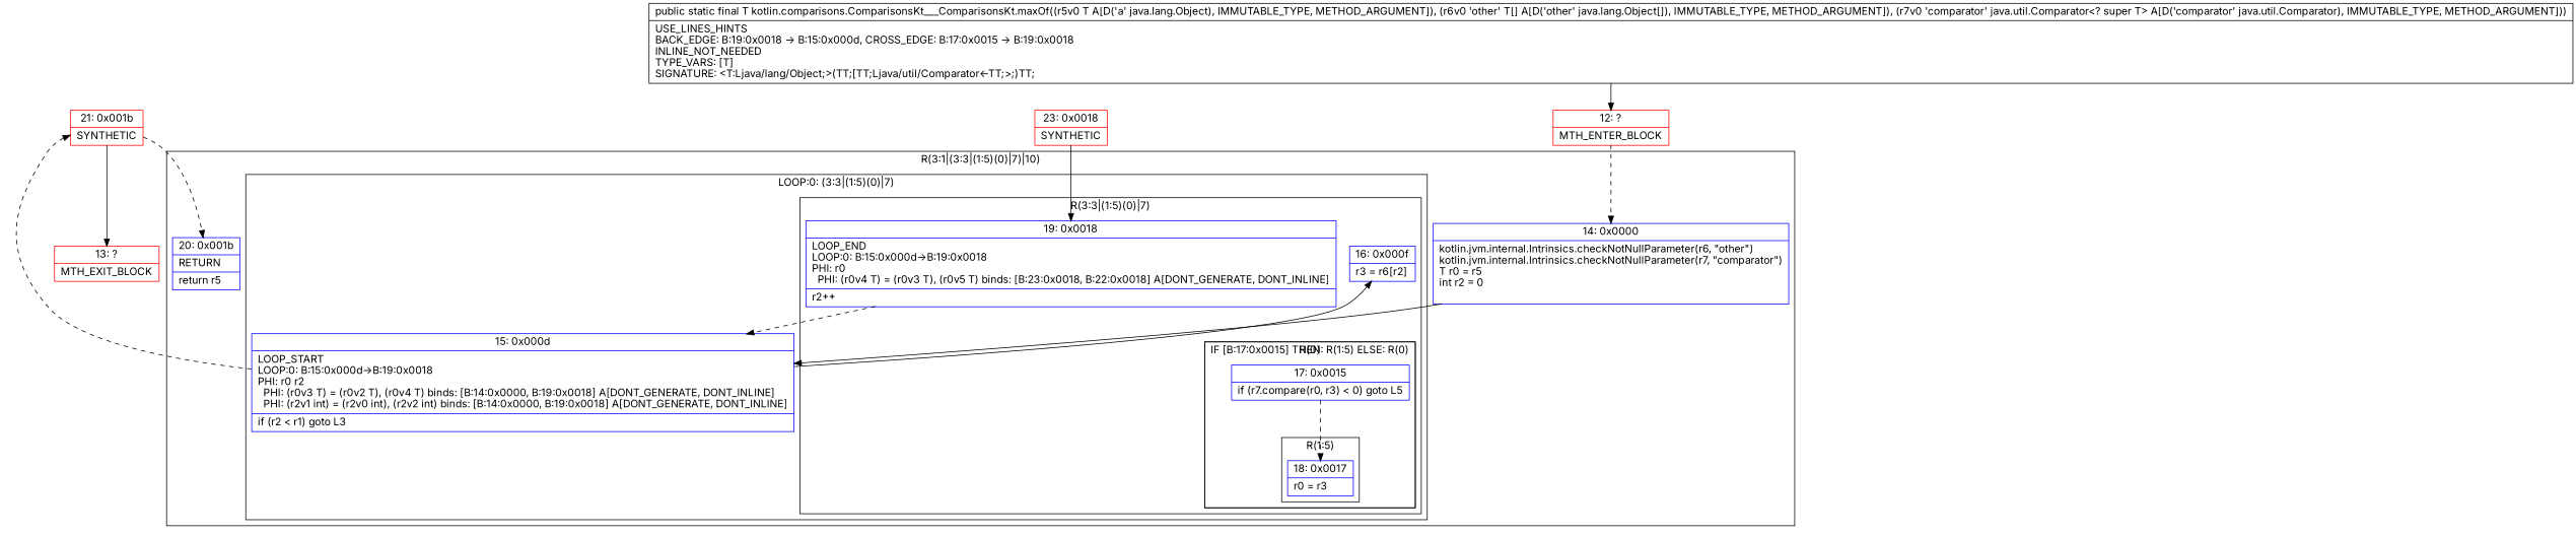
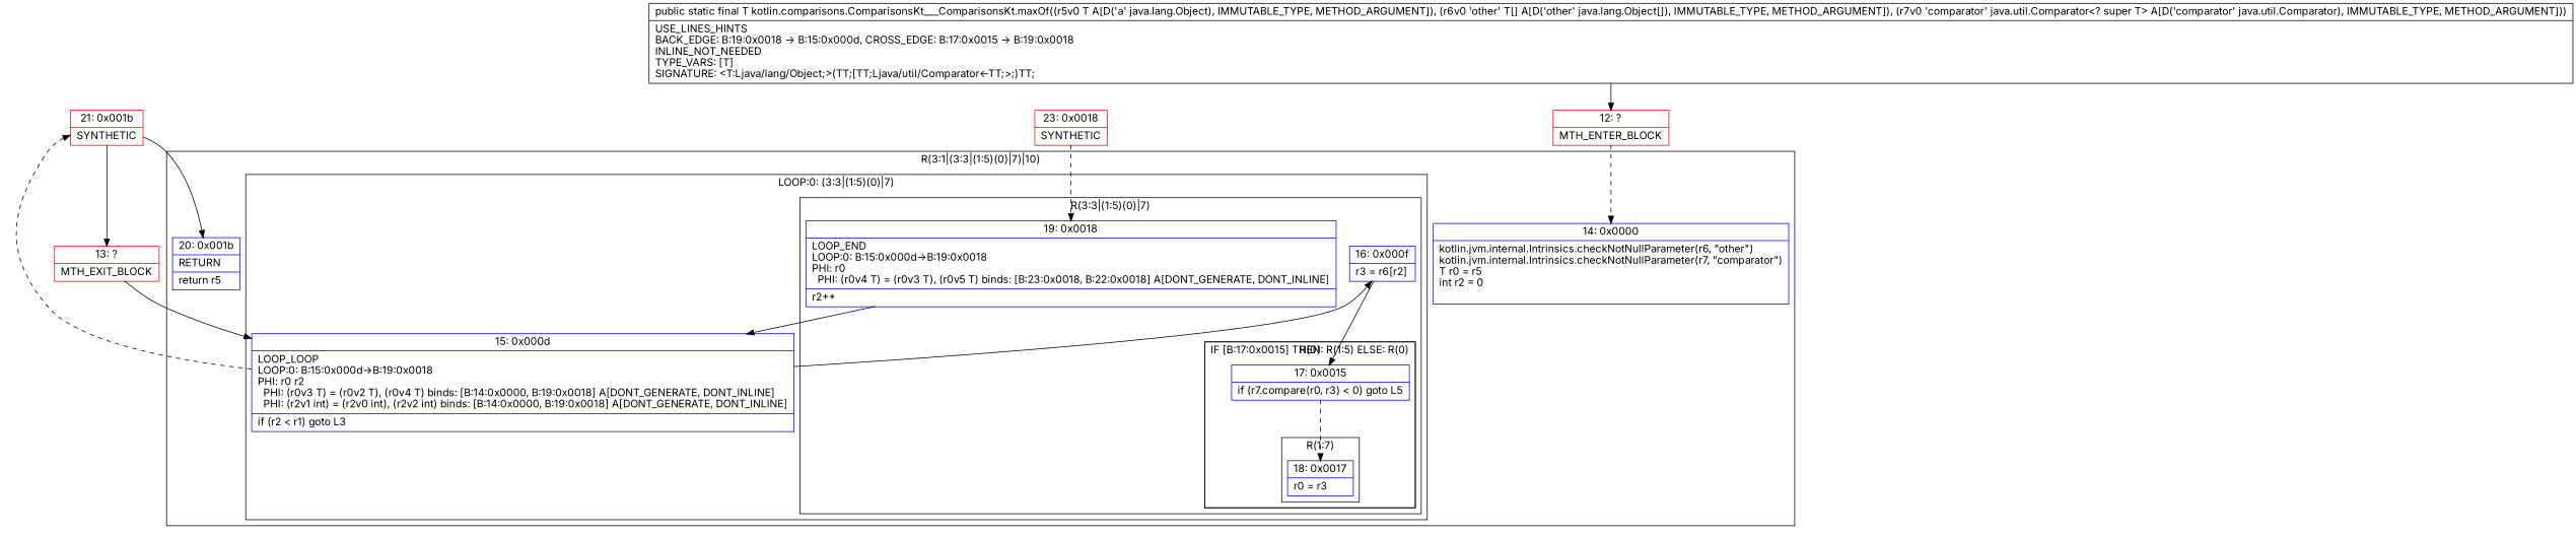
  digraph {
    fontname=Inter
    node [color=blue fontname=Inter shape=record]
    edge [fontname=Inter]
    n1 [label="{18\:\ 0x0017|r0 = r3\l}"]
    n2 [label="{17\:\ 0x0015|if (r7.compare(r0, r3) \< 0) goto L5\l}"]
    n3 [label="{16\:\ 0x000f|r3 = r6[r2]\l}"]
    n4 [label="{19\:\ 0x0018|LOOP_END\lLOOP:0: B:15:0x000d\-\>B:19:0x0018\lPHI: r0 \l  PHI: (r0v4 T) = (r0v3 T), (r0v5 T) binds: [B:23:0x0018, B:22:0x0018] A[DONT_GENERATE, DONT_INLINE]\l|r2++\l}"]
-   n5 [label="{15\:\ 0x000d|LOOP_START\lLOOP:0: B:15:0x000d\-\>B:19:0x0018\lPHI: r0 r2 \l  PHI: (r0v3 T) = (r0v2 T), (r0v4 T) binds: [B:14:0x0000, B:19:0x0018] A[DONT_GENERATE, DONT_INLINE]\l  PHI: (r2v1 int) = (r2v0 int), (r2v2 int) binds: [B:14:0x0000, B:19:0x0018] A[DONT_GENERATE, DONT_INLINE]\l|if (r2 \< r1) goto L3\l}"]
+   n5 [label="{15\:\ 0x000d|LOOP_LOOP\lLOOP:0: B:15:0x000d\-\>B:19:0x0018\lPHI: r0 r2 \l  PHI: (r0v3 T) = (r0v2 T), (r0v4 T) binds: [B:14:0x0000, B:19:0x0018] A[DONT_GENERATE, DONT_INLINE]\l  PHI: (r2v1 int) = (r2v0 int), (r2v2 int) binds: [B:14:0x0000, B:19:0x0018] A[DONT_GENERATE, DONT_INLINE]\l|if (r2 \< r1) goto L3\l}"]
    n6 [label="{14\:\ 0x0000|kotlin.jvm.internal.Intrinsics.checkNotNullParameter(r6, \"other\")\lkotlin.jvm.internal.Intrinsics.checkNotNullParameter(r7, \"comparator\")\lT r0 = r5\lint r2 = 0\l\l}"]
    n7 [label="{20\:\ 0x001b|RETURN\l|return r5\l}"]
    n8 [color=red label="{21\:\ 0x001b|SYNTHETIC\l}"]
    n9 [color=red label="{13\:\ ?|MTH_EXIT_BLOCK\l}"]
    n10 [color=red label="{23\:\ 0x0018|SYNTHETIC\l}"]
    n11 [color=red label="{12\:\ ?|MTH_ENTER_BLOCK\l}"]
    n12 [label="{public static final T kotlin.comparisons.ComparisonsKt___ComparisonsKt.maxOf((r5v0 T A[D('a' java.lang.Object), IMMUTABLE_TYPE, METHOD_ARGUMENT]), (r6v0 'other' T[] A[D('other' java.lang.Object[]), IMMUTABLE_TYPE, METHOD_ARGUMENT]), (r7v0 'comparator' java.util.Comparator\<? super T\> A[D('comparator' java.util.Comparator), IMMUTABLE_TYPE, METHOD_ARGUMENT]))  | USE_LINES_HINTS\lBACK_EDGE: B:19:0x0018 \-\> B:15:0x000d, CROSS_EDGE: B:17:0x0015 \-\> B:19:0x0018\lINLINE_NOT_NEEDED\lTYPE_VARS: [T]\lSIGNATURE: \<T:Ljava\/lang\/Object;\>(TT;[TT;Ljava\/util\/Comparator\<\-TT;\>;)TT;\l}" color=""]
    subgraph cluster_1 {
      label="R(3:1|(3:3|(1:5)(0)|7)|10)"
      n6
      n7
      subgraph cluster_2 {
        label="LOOP:0: (3:3|(1:5)(0)|7)"
        n5
        subgraph cluster_3 {
          label="R(3:3|(1:5)(0)|7)"
          n3
          n4
          subgraph cluster_4 {
            label="IF [B:17:0x0015] THEN: R(1:5) ELSE: R(0)"
            n2
            subgraph cluster_5 {
-             label="R(1:5)"
+             label="R(1:7)"
              n1
            }
            subgraph cluster_6 {
              label="R(0)"
            }
          }
        }
      }
    }
    n2 -> n1 [style=dashed]
-   n4 -> n5 [style=dashed]
+   n3 -> n2
+   n4 -> n5
    n5 -> n3
    n5 -> n8 [style=dashed]
-   n6 -> n5
-   n8 -> n7 [style=dashed]
+   n9 -> n5
+   n8 -> n7
    n8 -> n9
-   n10 -> n4
+   n10 -> n4 [style=dashed]
    n11 -> n6 [style=dashed]
    n12 -> n11
  }
